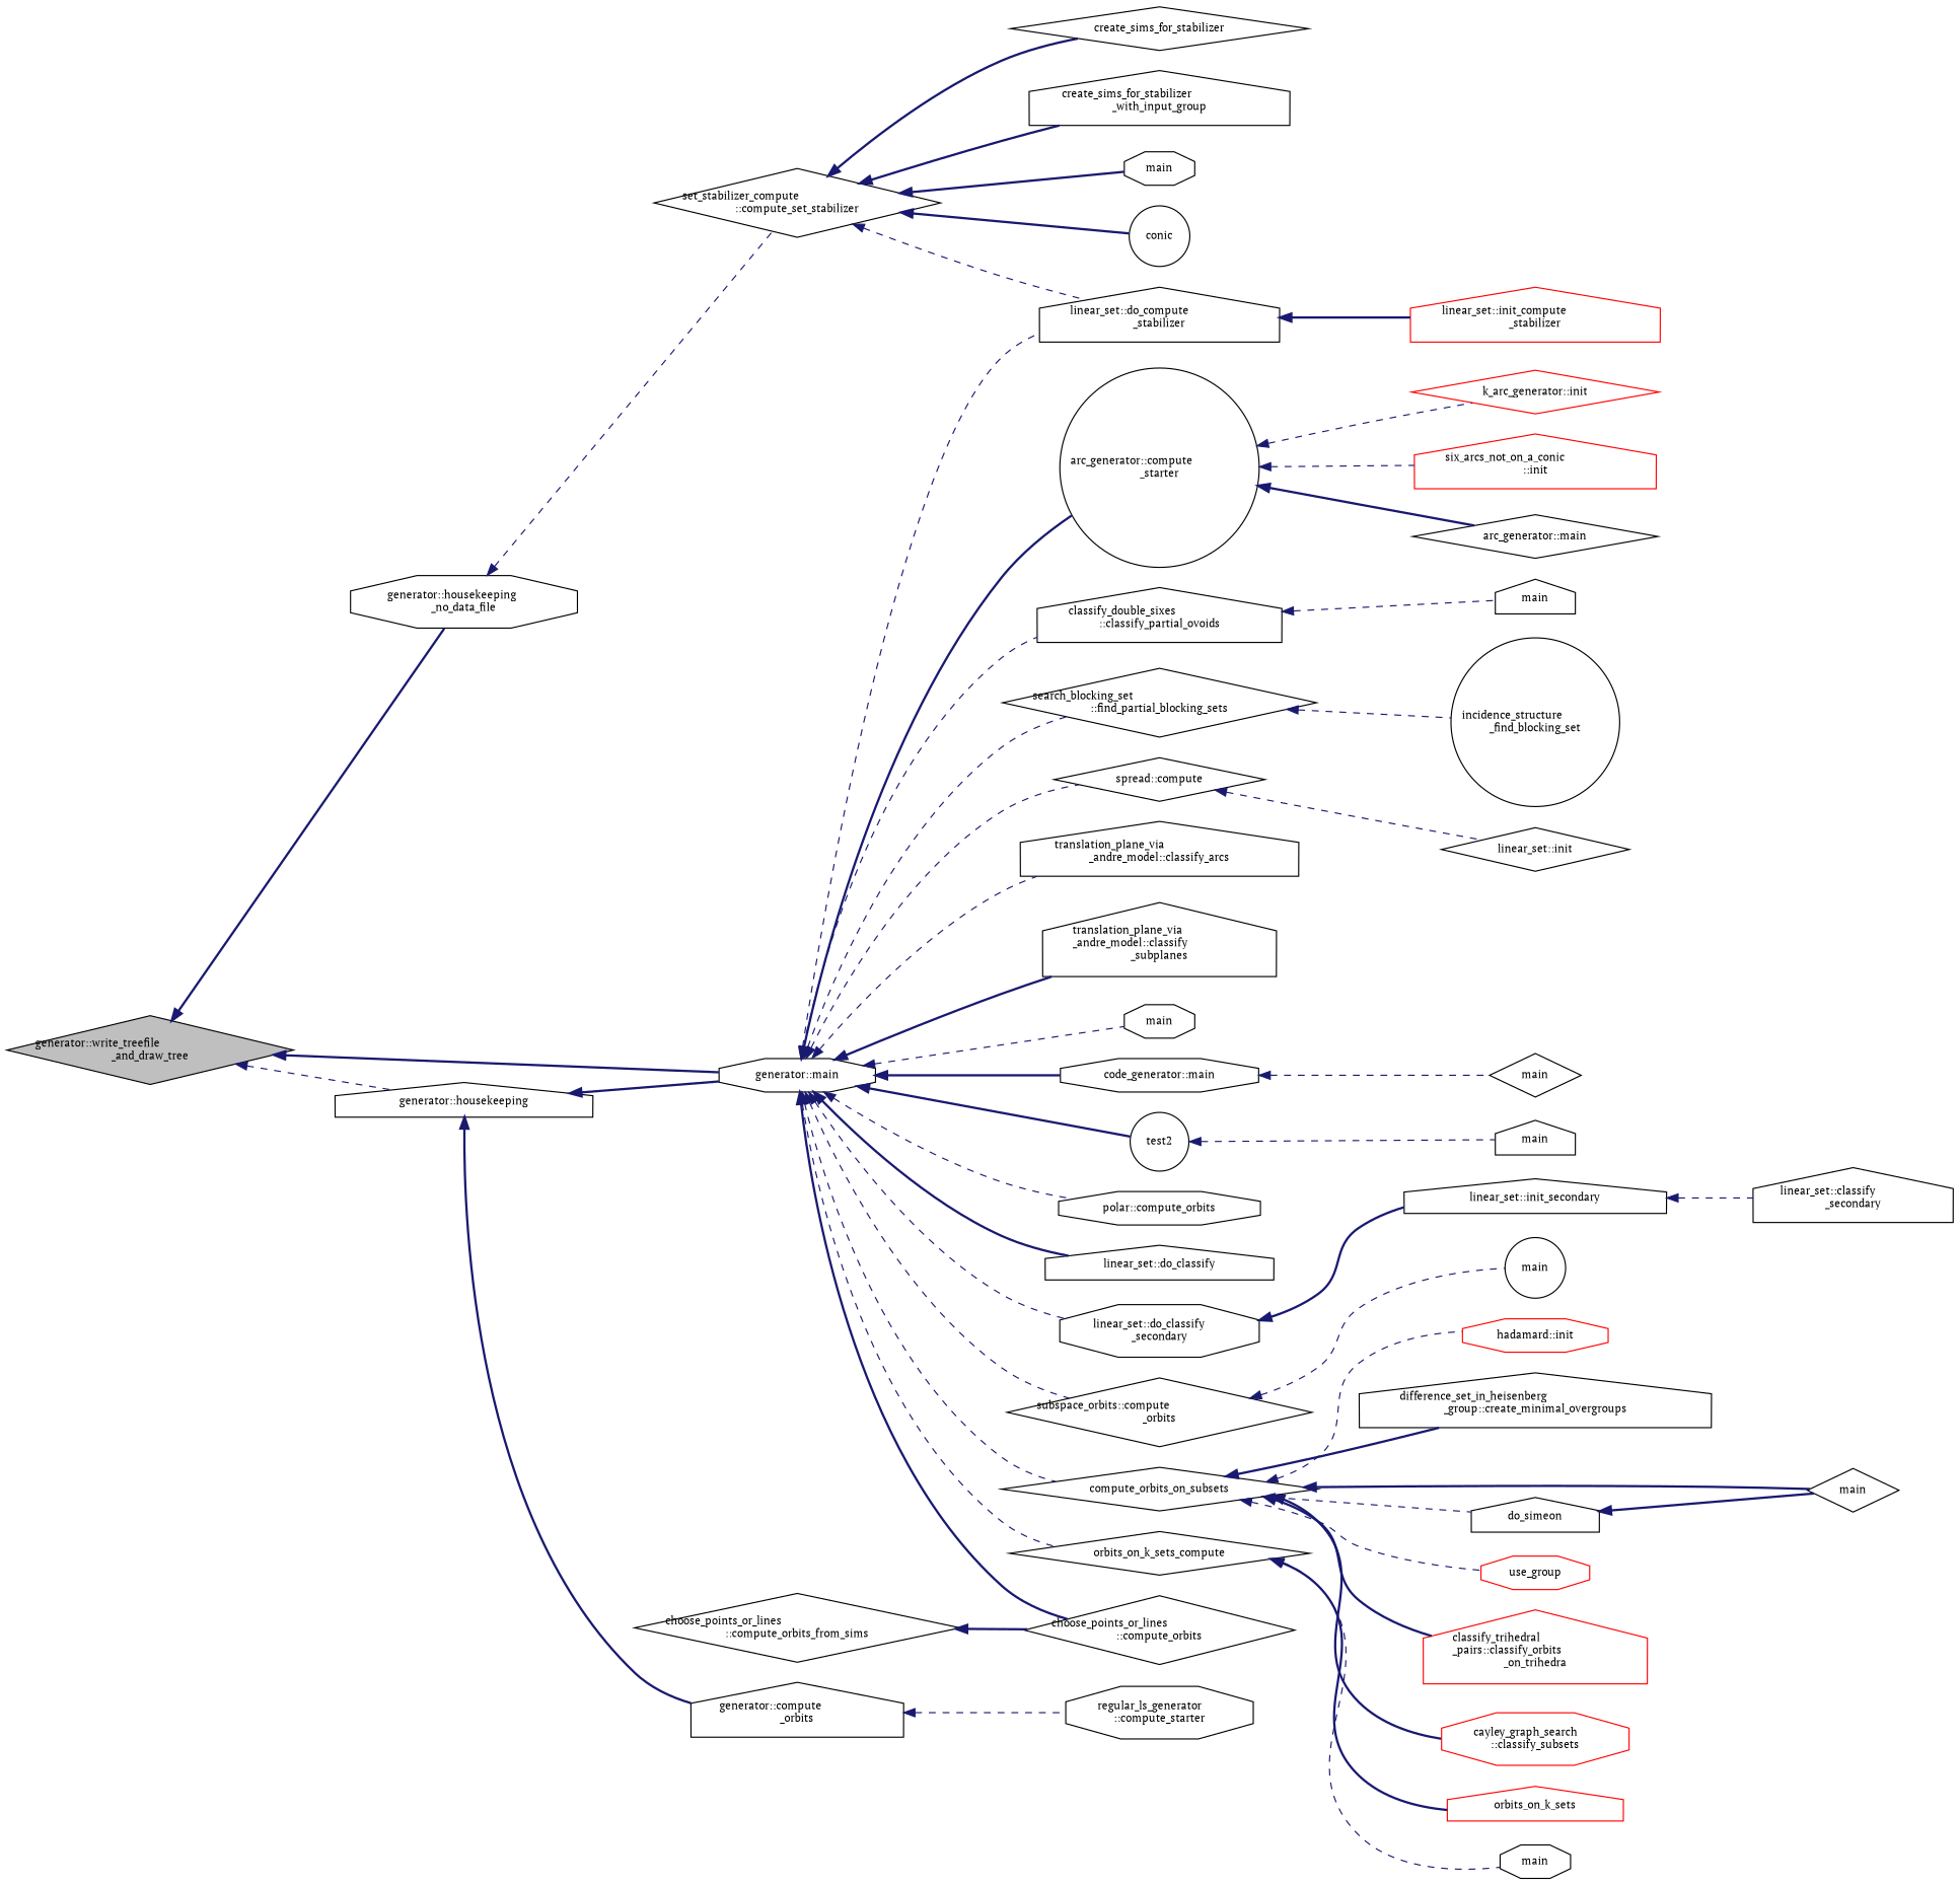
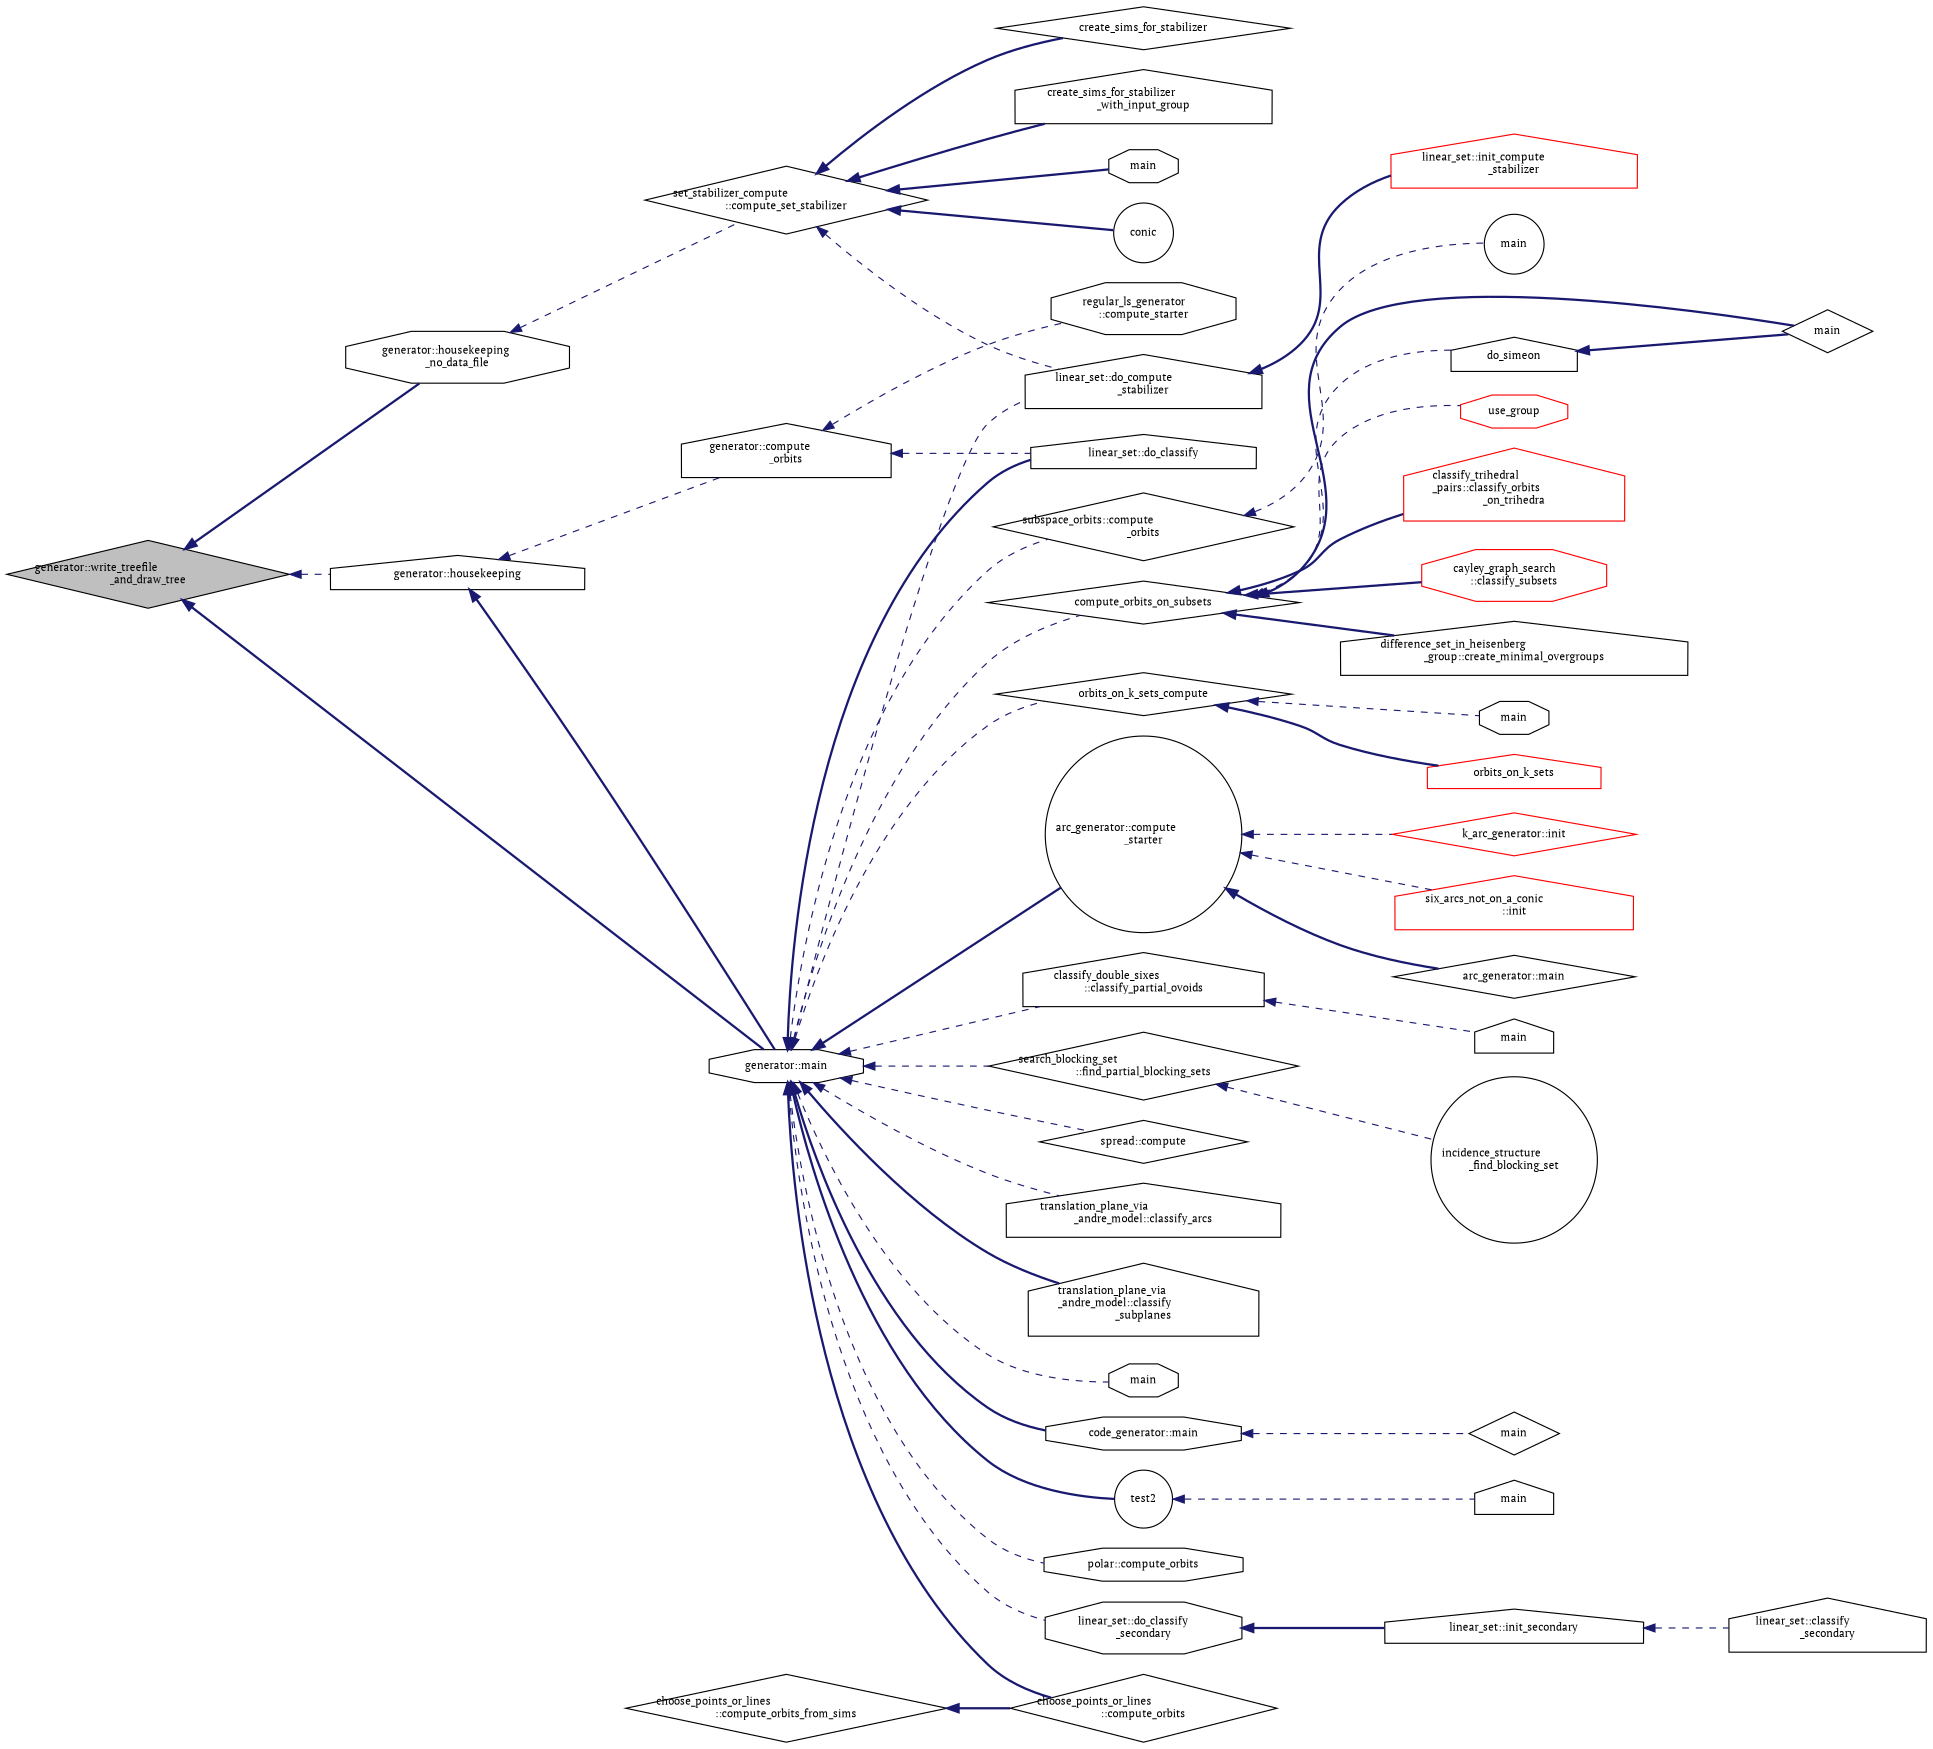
  digraph {
    fontname="PT Serif"
    rankdir=LR
    node [color=black fillcolor=white fontname="PT Serif" fontsize=10 shape=house style=filled]
    edge [color=midnightblue dir=back fontname="PT Serif" fontsize=10 labelfontname=Helvetica labelfontsize=10 style=dashed]
    n1 [fillcolor=grey75 fontcolor=black height=0.2 label="generator::write_treefile\l_and_draw_tree" shape=diamond width=0.4]
    n2 [height=0.2 label="generator::main" shape=octagon width=0.4]
    n3 [height=0.2 label="generator::housekeeping" width=0.4]
    n4 [height=0.2 label="generator::housekeeping\l_no_data_file" shape=octagon width=0.4]
    n5 [height=0.2 label=main shape=octagon width=0.4]
    n6 [height=0.2 label="code_generator::main" shape=octagon width=0.4]
    n7 [height=0.2 label=test2 shape=circle width=0.4]
    n8 [height=0.2 label="polar::compute_orbits" shape=octagon width=0.4]
    n9 [height=0.2 label="linear_set::do_classify" width=0.4]
    n10 [height=0.2 label="linear_set::do_classify\l_secondary" shape=octagon width=0.4]
    n11 [height=0.2 label="linear_set::do_compute\l_stabilizer" width=0.4]
    n12 [height=0.2 label=compute_orbits_on_subsets shape=diamond width=0.4]
    n13 [height=0.2 label=orbits_on_k_sets_compute shape=diamond width=0.4]
    n14 [height=0.2 label="arc_generator::compute\l_starter" shape=circle width=0.4]
    n15 [height=0.2 label="choose_points_or_lines\l::compute_orbits" shape=diamond width=0.4]
    n16 [height=0.2 label="classify_double_sixes\l::classify_partial_ovoids" width=0.4]
    n17 [height=0.2 label="search_blocking_set\l::find_partial_blocking_sets" shape=diamond width=0.4]
    n18 [height=0.2 label="spread::compute" shape=diamond width=0.4]
    n19 [height=0.2 label="translation_plane_via\l_andre_model::classify_arcs" width=0.4]
    n20 [height=0.2 label="translation_plane_via\l_andre_model::classify\l_subplanes" width=0.4]
    n21 [height=0.2 label="subspace_orbits::compute\l_orbits" shape=diamond width=0.4]
    n22 [height=0.2 label="generator::compute\l_orbits" width=0.4]
    n23 [height=0.2 label="set_stabilizer_compute\l::compute_set_stabilizer" shape=diamond width=0.4]
    n24 [height=0.2 label=main shape=diamond width=0.4]
    n25 [height=0.2 label=main width=0.4]
    n26 [height=0.2 label="linear_set::init_secondary" width=0.4]
    n27 [color=red height=0.2 label="linear_set::init_compute\l_stabilizer" width=0.4]
    n28 [color=red height=0.2 label="cayley_graph_search\l::classify_subsets" shape=octagon width=0.4]
-   n29 [color=red height=0.2 label="hadamard::init" shape=octagon width=0.4]
    n30 [height=0.2 label="difference_set_in_heisenberg\l_group::create_minimal_overgroups" width=0.4]
    n31 [height=0.2 label=main shape=diamond width=0.4]
    n32 [height=0.2 label=do_simeon width=0.4]
    n33 [color=red height=0.2 label=use_group shape=octagon width=0.4]
    n34 [color=red height=0.2 label="classify_trihedral\l_pairs::classify_orbits\l_on_trihedra" width=0.4]
    n35 [height=0.2 label=main shape=octagon width=0.4]
    n36 [color=red height=0.2 label=orbits_on_k_sets width=0.4]
    n37 [height=0.2 label="arc_generator::main" shape=diamond width=0.4]
    n38 [color=red height=0.2 label="k_arc_generator::init" shape=diamond width=0.4]
    n39 [color=red height=0.2 label="six_arcs_not_on_a_conic\l::init" width=0.4]
    n40 [height=0.2 label=main width=0.4]
    n41 [height=0.2 label="incidence_structure\l_find_blocking_set" shape=circle width=0.4]
-   n42 [height=0.2 label="linear_set::init" shape=diamond width=0.4]
    n43 [height=0.2 label=main shape=circle width=0.4]
    n44 [height=0.2 label="linear_set::classify\l_secondary" width=0.4]
    n45 [height=0.2 label="choose_points_or_lines\l::compute_orbits_from_sims" shape=diamond width=0.4]
    n46 [height=0.2 label="regular_ls_generator\l::compute_starter" shape=octagon width=0.4]
    n47 [height=0.2 label=main shape=octagon width=0.4]
    n48 [height=0.2 label=conic shape=circle width=0.4]
    n49 [height=0.2 label=create_sims_for_stabilizer shape=diamond width=0.4]
    n50 [height=0.2 label="create_sims_for_stabilizer\l_with_input_group" width=0.4]
    n1 -> n2 [style=bold]
    n1 -> n3
    n1 -> n4 [style=bold]
    n2 -> n5
    n2 -> n6 [style=bold]
    n2 -> n7 [style=bold]
    n2 -> n8
    n2 -> n9 [style=bold]
    n2 -> n10
    n2 -> n11
    n2 -> n12
    n2 -> n13
    n2 -> n14 [style=bold]
    n2 -> n15 [style=bold]
    n2 -> n16
    n2 -> n17
    n2 -> n18
    n2 -> n19
    n2 -> n20 [style=bold]
    n2 -> n21
    n3 -> n2 [style=bold]
-   n3 -> n22 [style=bold]
+   n3 -> n22
    n4 -> n23
    n6 -> n24
    n7 -> n25
    n10 -> n26 [style=bold]
    n11 -> n27 [style=bold]
    n12 -> n28 [style=bold]
-   n12 -> n29
    n12 -> n30 [style=bold]
    n12 -> n31 [style=bold]
    n12 -> n32
    n12 -> n33
    n12 -> n34 [style=bold]
    n13 -> n35
    n13 -> n36 [style=bold]
    n14 -> n37 [style=bold]
    n14 -> n38
    n14 -> n39
    n16 -> n40
    n17 -> n41
-   n18 -> n42
    n21 -> n43
+   n22 -> n9
    n22 -> n46
    n23 -> n11
    n23 -> n47 [style=bold]
    n23 -> n48 [style=bold]
    n23 -> n49 [style=bold]
    n23 -> n50 [style=bold]
    n26 -> n44
    n32 -> n31 [style=bold]
    n45 -> n15 [style=bold]
  }
